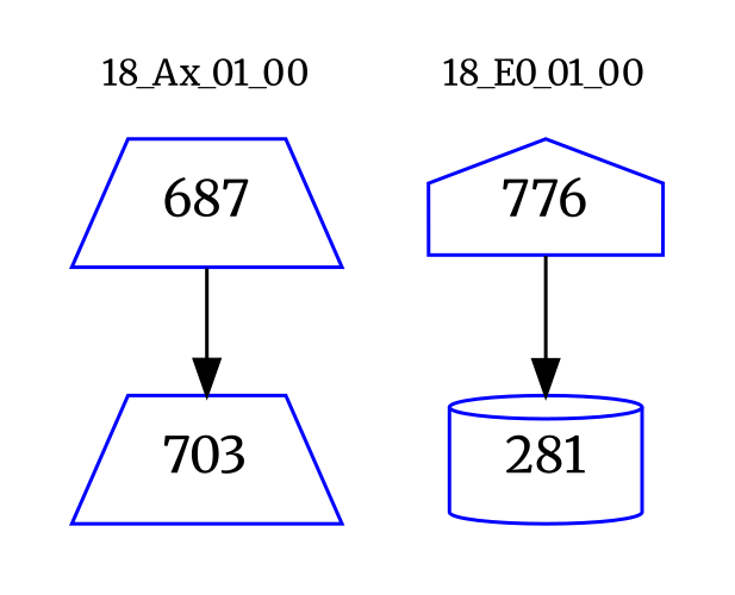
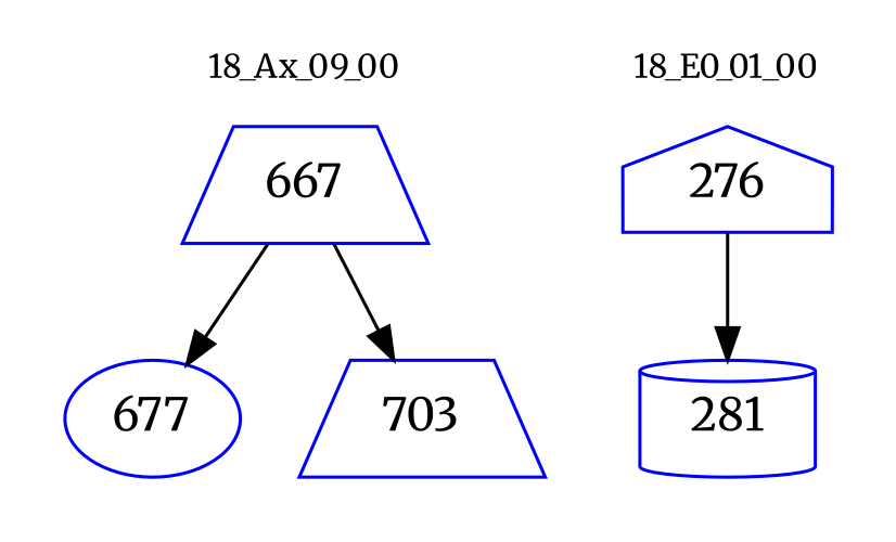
  digraph {
    fontname=Merriweather
    node [color=blue fontname=Merriweather shape=trapezium]
    edge [color=black fontname=Merriweather]
-   n1 [label=687]
+   n1 [label=667]
+   n2 [label=677 shape=ellipse]
    n3 [label=703]
-   n4 [label=776 shape=house]
+   n4 [label=276 shape=house]
    n5 [label=281 shape=cylinder]
    subgraph cluster_1 {
      color=white
      fontsize=10
-     label="18_Ax_01_00"
+     label="18_Ax_09_00"
      n1
+     n2
      n3
    }
    subgraph cluster_2 {
      color=white
      fontsize=10
      label="18_E0_01_00"
      n4
      n5
    }
+   n1 -> n2
    n1 -> n3
    n4 -> n5
  }
